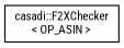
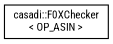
  digraph {
    rankdir=LR
    fontname="Roboto Condensed"
-   n1 [color=black fillcolor=white fontname="Roboto Condensed" fontsize=10 height=0.2 label="casadi::F2XChecker\l\< OP_ASIN \>" shape=record style=filled width=0.4]
+   n1 [color=black fillcolor=white fontname="Roboto Condensed" fontsize=10 height=0.2 label="casadi::F0XChecker\l\< OP_ASIN \>" shape=record style=filled width=0.4]
  }
